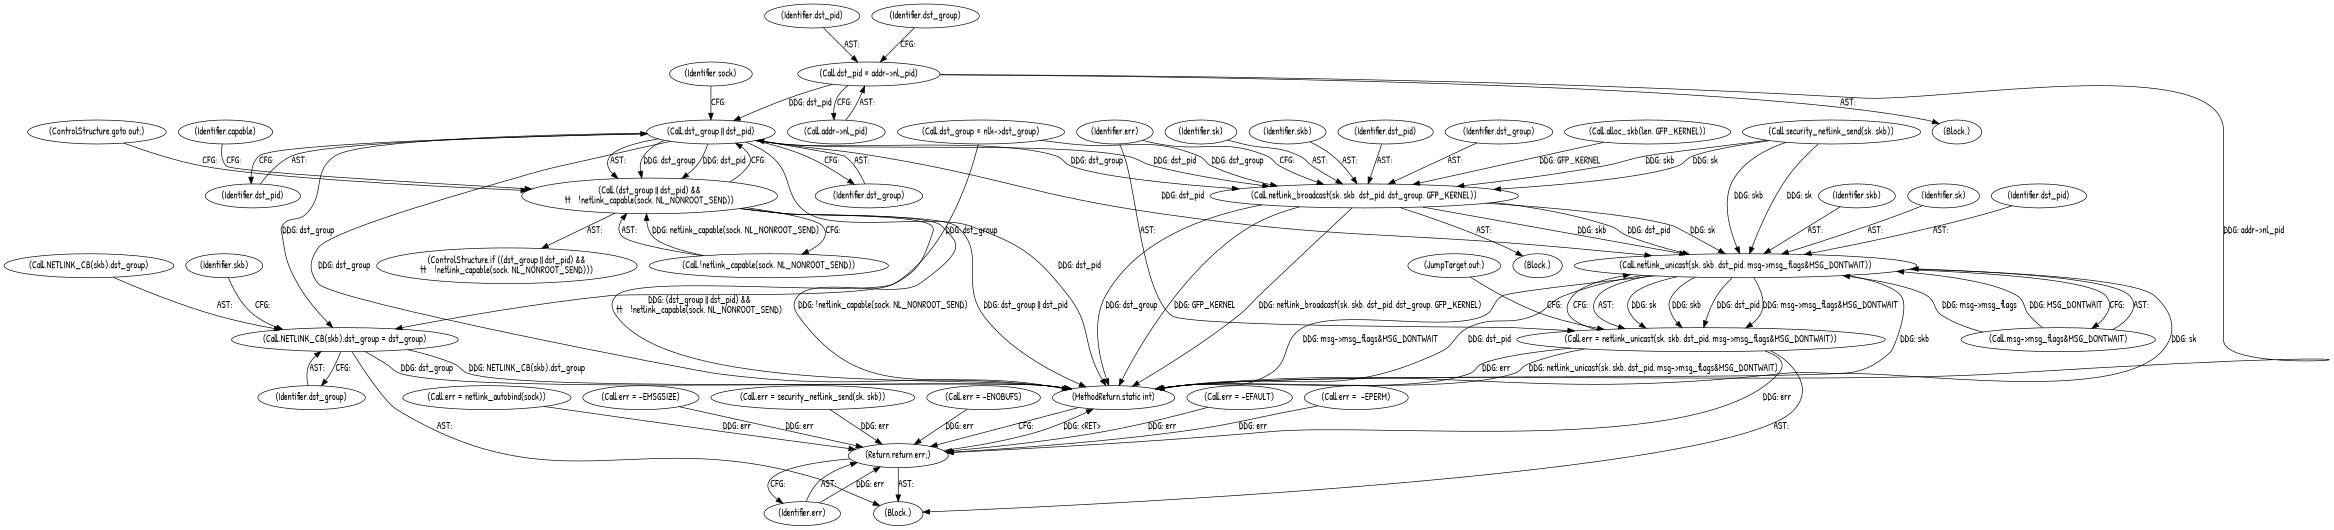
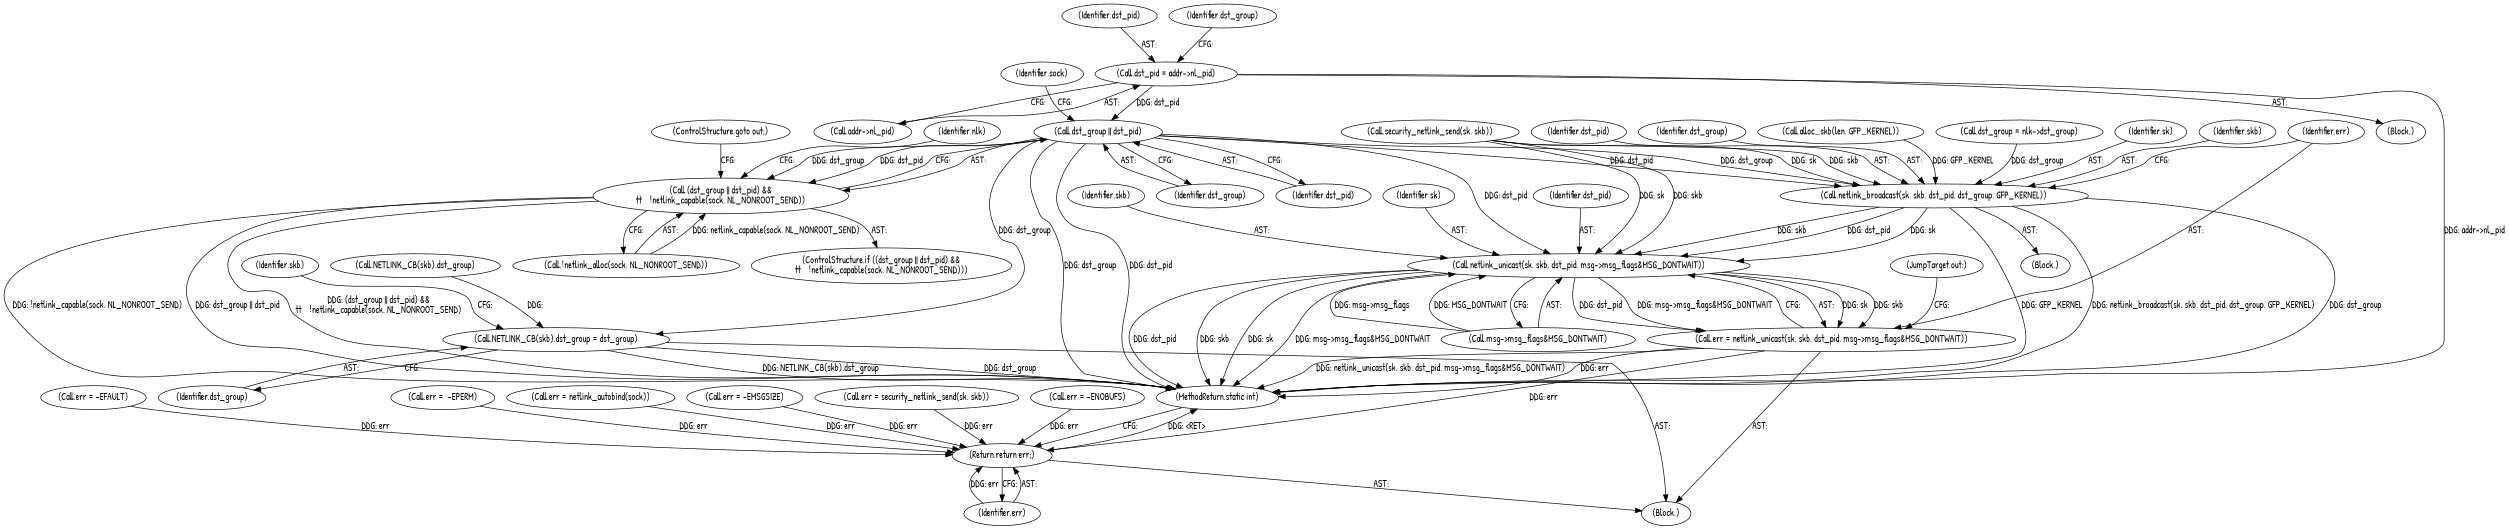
  digraph {
    fontname="Patrick Hand"
    node [fontname="Patrick Hand"]
    edge [fontname="Patrick Hand"]
    n1 [label="(Call,dst_pid = addr->nl_pid)"]
    n2 [label="(Call,dst_group || dst_pid)"]
    n3 [label="(MethodReturn,static int)"]
    n4 [label="(Call,addr->nl_pid)"]
    n5 [label="(Block,)"]
    n6 [label="(Call,(dst_group || dst_pid) &&\n\t\t    !netlink_capable(sock, NL_NONROOT_SEND))"]
    n7 [label="(Call,NETLINK_CB(skb).dst_group = dst_group)"]
    n8 [label="(Call,netlink_broadcast(sk, skb, dst_pid, dst_group, GFP_KERNEL))"]
    n9 [label="(Call,netlink_unicast(sk, skb, dst_pid, msg->msg_flags&MSG_DONTWAIT))"]
    n10 [label="(Identifier,dst_group)"]
    n11 [label="(Identifier,dst_pid)"]
    n12 [label="(Return,return err;)"]
    n13 [label="(ControlStructure,if ((dst_group || dst_pid) &&\n\t\t    !netlink_capable(sock, NL_NONROOT_SEND)))"]
-   n14 [label="(Call,!netlink_capable(sock, NL_NONROOT_SEND))"]
+   n14 [label="(Call,!netlink_alloc(sock, NL_NONROOT_SEND))"]
    n15 [label="(Block,)"]
    n16 [label="(Identifier,dst_group)"]
    n17 [label="(Block,)"]
    n18 [label="(Call,err = netlink_unicast(sk, skb, dst_pid, msg->msg_flags&MSG_DONTWAIT))"]
    n19 [label="(Call,msg->msg_flags&MSG_DONTWAIT)"]
    n20 [label="(Identifier,err)"]
    n21 [label="(Identifier,skb)"]
    n22 [label="(Identifier,skb)"]
    n23 [label="(Call,err = -EFAULT)"]
    n24 [label="(Call,dst_group = nlk->dst_group)"]
    n25 [label="(Identifier,dst_pid)"]
    n26 [label="(Call,err =  -EPERM)"]
    n27 [label="(Identifier,sk)"]
    n28 [label="(Identifier,skb)"]
    n29 [label="(JumpTarget,out:)"]
    n30 [label="(Identifier,sk)"]
    n31 [label="(ControlStructure,goto out;)"]
    n32 [label="(Call,err = netlink_autobind(sock))"]
-   n33 [label="(Identifier,capable)"]
+   n33 [label="(Identifier,nlk)"]
    n34 [label="(Identifier,dst_pid)"]
    n35 [label="(Call,security_netlink_send(sk, skb))"]
    n36 [label="(Identifier,dst_pid)"]
    n37 [label="(Call,err = -EMSGSIZE)"]
    n38 [label="(Call,err = security_netlink_send(sk, skb))"]
    n39 [label="(Call,err = -ENOBUFS)"]
    n40 [label="(Identifier,err)"]
    n41 [label="(Identifier,dst_group)"]
    n42 [label="(Call,NETLINK_CB(skb).dst_group)"]
    n43 [label="(Call,alloc_skb(len, GFP_KERNEL))"]
    n44 [label="(Identifier,dst_group)"]
    n45 [label="(Identifier,sock)"]
    n1 -> n2 [label="DDG: dst_pid"]
    n1 -> n3 [label="DDG: addr->nl_pid"]
    n1 -> n4 [label="CFG: "]
    n1 -> n5 [label="AST: "]
    n2 -> n3 [label="DDG: dst_group"]
    n2 -> n3 [label="DDG: dst_pid"]
    n2 -> n6 [label="AST: "]
    n2 -> n6 [label="DDG: dst_group"]
    n2 -> n6 [label="DDG: dst_pid"]
    n2 -> n7 [label="DDG: dst_group"]
    n2 -> n8 [label="DDG: dst_pid"]
    n2 -> n8 [label="DDG: dst_group"]
    n2 -> n9 [label="DDG: dst_pid"]
    n2 -> n10 [label="CFG: "]
    n2 -> n11 [label="CFG: "]
    n3 -> n12 [label="CFG: "]
    n4 -> n1 [label="AST: "]
    n6 -> n2 [label="CFG: "]
    n6 -> n3 [label="DDG: (dst_group || dst_pid) &&\n\t\t    !netlink_capable(sock, NL_NONROOT_SEND)"]
    n6 -> n3 [label="DDG: !netlink_capable(sock, NL_NONROOT_SEND)"]
    n6 -> n3 [label="DDG: dst_group || dst_pid"]
    n6 -> n13 [label="AST: "]
    n6 -> n14 [label="CFG: "]
    n7 -> n3 [label="DDG: dst_group"]
    n7 -> n3 [label="DDG: NETLINK_CB(skb).dst_group"]
    n7 -> n15 [label="AST: "]
    n7 -> n16 [label="CFG: "]
    n8 -> n3 [label="DDG: GFP_KERNEL"]
    n8 -> n3 [label="DDG: netlink_broadcast(sk, skb, dst_pid, dst_group, GFP_KERNEL)"]
    n8 -> n3 [label="DDG: dst_group"]
    n8 -> n9 [label="DDG: sk"]
    n8 -> n9 [label="DDG: skb"]
    n8 -> n9 [label="DDG: dst_pid"]
    n8 -> n17 [label="AST: "]
    n9 -> n3 [label="DDG: dst_pid"]
    n9 -> n3 [label="DDG: skb"]
    n9 -> n3 [label="DDG: sk"]
    n9 -> n3 [label="DDG: msg->msg_flags&MSG_DONTWAIT"]
    n9 -> n18 [label="AST: "]
    n9 -> n18 [label="DDG: sk"]
    n9 -> n18 [label="DDG: skb"]
    n9 -> n18 [label="DDG: dst_pid"]
    n9 -> n18 [label="DDG: msg->msg_flags&MSG_DONTWAIT"]
    n9 -> n19 [label="CFG: "]
    n10 -> n2 [label="AST: "]
    n11 -> n2 [label="AST: "]
    n12 -> n3 [label="DDG: <RET>"]
    n12 -> n15 [label="AST: "]
    n12 -> n20 [label="CFG: "]
    n14 -> n6 [label="AST: "]
    n14 -> n6 [label="DDG: netlink_capable(sock, NL_NONROOT_SEND)"]
    n16 -> n7 [label="AST: "]
    n18 -> n3 [label="DDG: netlink_unicast(sk, skb, dst_pid, msg->msg_flags&MSG_DONTWAIT)"]
    n18 -> n3 [label="DDG: err"]
    n18 -> n9 [label="CFG: "]
    n18 -> n12 [label="DDG: err"]
    n18 -> n15 [label="AST: "]
    n19 -> n9 [label="AST: "]
    n19 -> n9 [label="DDG: msg->msg_flags"]
    n19 -> n9 [label="DDG: MSG_DONTWAIT"]
    n20 -> n12 [label="AST: "]
    n20 -> n12 [label="DDG: err"]
    n21 -> n7 [label="CFG: "]
    n22 -> n9 [label="AST: "]
    n23 -> n12 [label="DDG: err"]
-   n24 -> n7 [label="DDG: dst_group"]
    n24 -> n8 [label="DDG: dst_group"]
    n25 -> n1 [label="AST: "]
    n26 -> n12 [label="DDG: err"]
    n27 -> n8 [label="AST: "]
    n28 -> n8 [label="AST: "]
    n29 -> n18 [label="CFG: "]
    n30 -> n9 [label="AST: "]
    n31 -> n6 [label="CFG: "]
    n32 -> n12 [label="DDG: err"]
    n33 -> n6 [label="CFG: "]
    n34 -> n8 [label="AST: "]
    n35 -> n8 [label="DDG: sk"]
    n35 -> n8 [label="DDG: skb"]
    n35 -> n9 [label="DDG: sk"]
    n35 -> n9 [label="DDG: skb"]
    n36 -> n9 [label="AST: "]
    n37 -> n12 [label="DDG: err"]
    n38 -> n12 [label="DDG: err"]
    n39 -> n12 [label="DDG: err"]
    n40 -> n8 [label="CFG: "]
    n40 -> n18 [label="AST: "]
    n41 -> n8 [label="AST: "]
-   n42 -> n7 [label="AST: "]
+   n42 -> n7 [label="DDG: "]
    n43 -> n8 [label="DDG: GFP_KERNEL"]
    n44 -> n1 [label="CFG: "]
    n45 -> n2 [label="CFG: "]
  }
